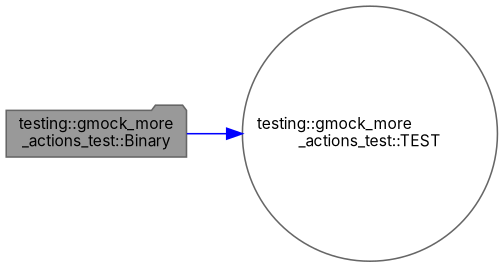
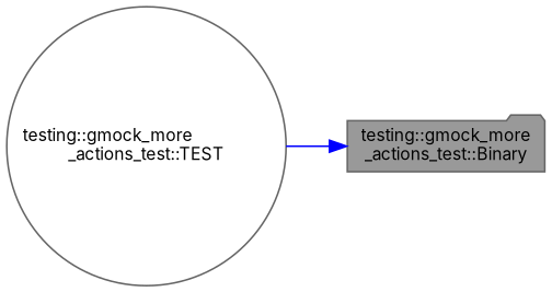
  digraph {
    rankdir=RL
    fontname=Inter
    node [fontname=Inter fontsize=10 style=filled]
    n1 [color=gray40 fillcolor=grey60 fontcolor=black height=0.2 label="testing::gmock_more\l_actions_test::Binary" shape=folder width=0.4]
    n2 [color=grey40 fillcolor=white height=0.2 label="testing::gmock_more\l_actions_test::TEST" shape=circle width=0.4]
-   n2 -> n1 [color=blue dir=back fontname=Inter fontsize=10 labelfontname=Helvetica labelfontsize=10 style=solid]
+   n1 -> n2 [color=blue dir=back fontname=Inter fontsize=10 labelfontname=Helvetica labelfontsize=10 style=solid]
  }
